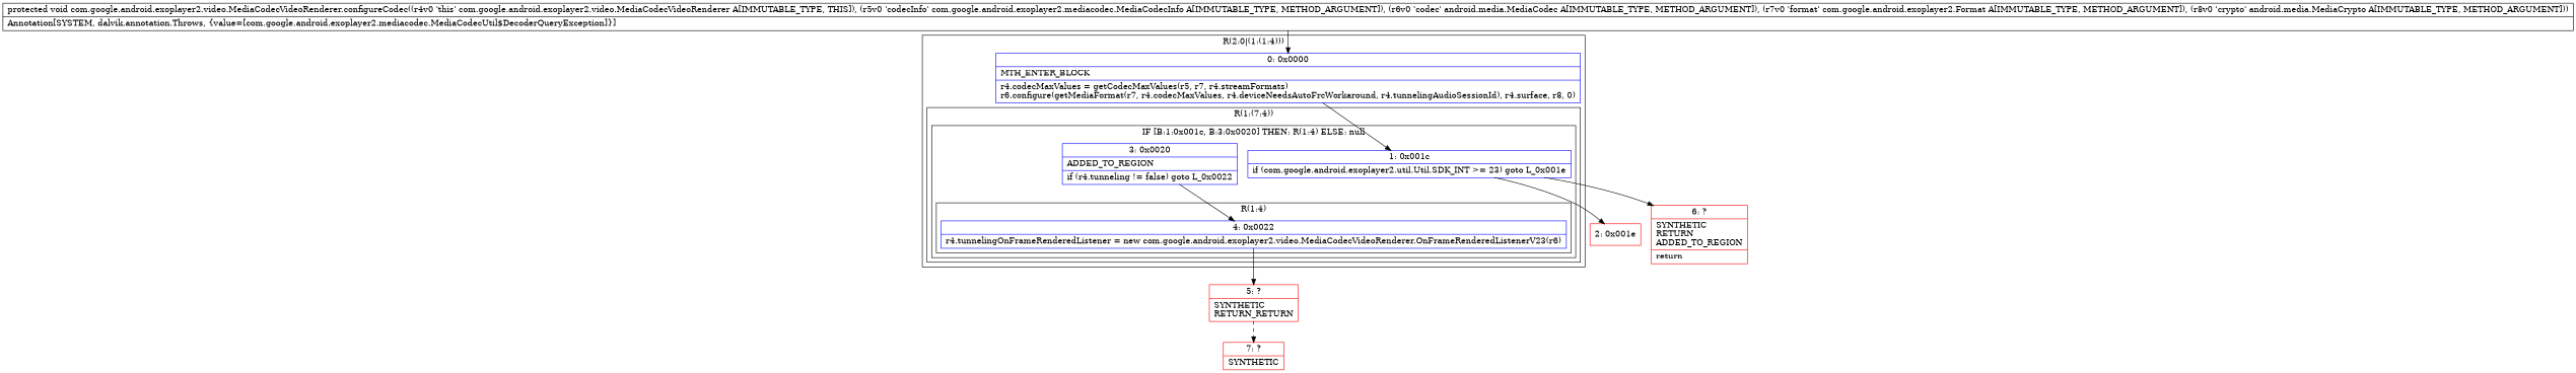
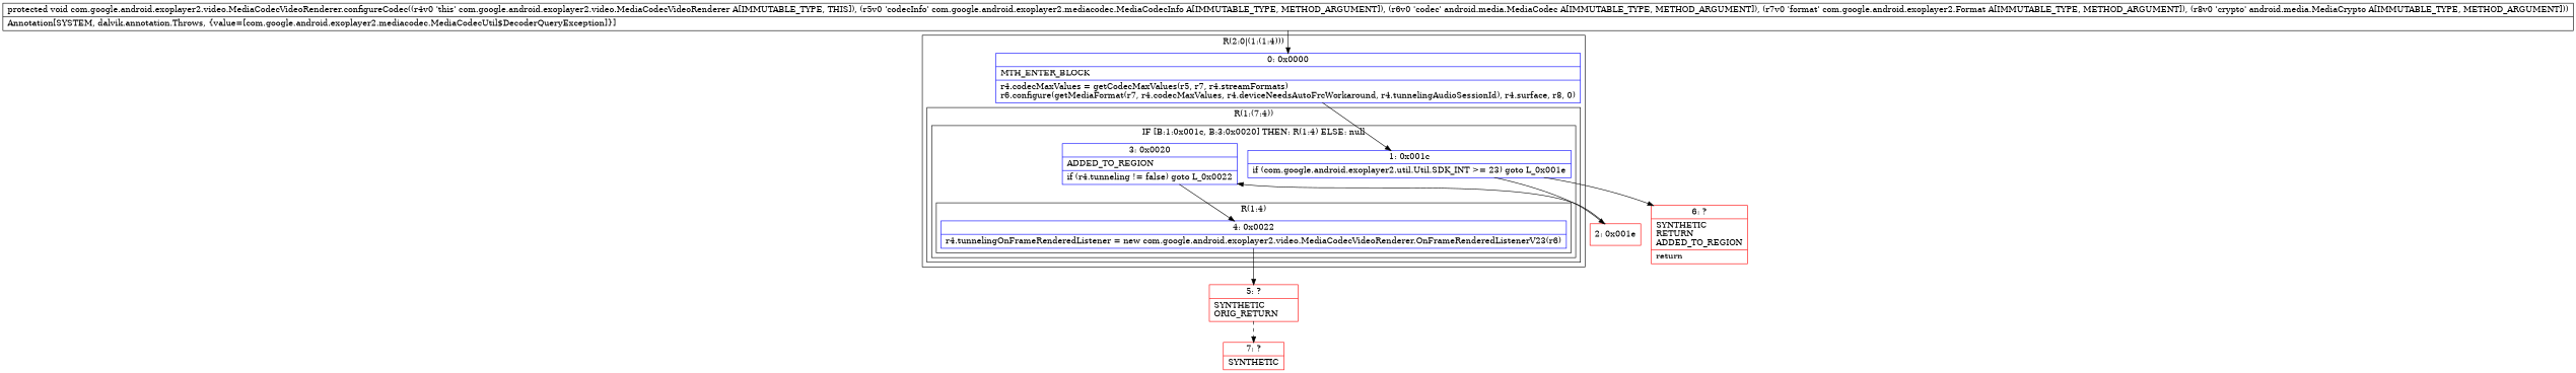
  digraph {
    node [color=blue shape=record]
    n1 [label="{4\:\ 0x0022|r4.tunnelingOnFrameRenderedListener = new com.google.android.exoplayer2.video.MediaCodecVideoRenderer.OnFrameRenderedListenerV23(r6)\l}"]
    n2 [label="{1\:\ 0x001c|if (com.google.android.exoplayer2.util.Util.SDK_INT \>= 23) goto L_0x001e\l}"]
    n3 [label="{3\:\ 0x0020|ADDED_TO_REGION\l|if (r4.tunneling != false) goto L_0x0022\l}"]
    n4 [label="{0\:\ 0x0000|MTH_ENTER_BLOCK\l|r4.codecMaxValues = getCodecMaxValues(r5, r7, r4.streamFormats)\lr6.configure(getMediaFormat(r7, r4.codecMaxValues, r4.deviceNeedsAutoFrcWorkaround, r4.tunnelingAudioSessionId), r4.surface, r8, 0)\l}"]
-   n5 [color=red label="{5\:\ ?|SYNTHETIC\lRETURN_RETURN\l}"]
+   n5 [color=red label="{5\:\ ?|SYNTHETIC\lORIG_RETURN\l}"]
    n6 [color=red label="{2\:\ 0x001e}"]
    n7 [color=red label="{6\:\ ?|SYNTHETIC\lRETURN\lADDED_TO_REGION\l|return\l}"]
    n8 [color=red label="{7\:\ ?|SYNTHETIC\l}"]
    n9 [label="{protected void com.google.android.exoplayer2.video.MediaCodecVideoRenderer.configureCodec((r4v0 'this' com.google.android.exoplayer2.video.MediaCodecVideoRenderer A[IMMUTABLE_TYPE, THIS]), (r5v0 'codecInfo' com.google.android.exoplayer2.mediacodec.MediaCodecInfo A[IMMUTABLE_TYPE, METHOD_ARGUMENT]), (r6v0 'codec' android.media.MediaCodec A[IMMUTABLE_TYPE, METHOD_ARGUMENT]), (r7v0 'format' com.google.android.exoplayer2.Format A[IMMUTABLE_TYPE, METHOD_ARGUMENT]), (r8v0 'crypto' android.media.MediaCrypto A[IMMUTABLE_TYPE, METHOD_ARGUMENT]))  | Annotation[SYSTEM, dalvik.annotation.Throws, \{value=[com.google.android.exoplayer2.mediacodec.MediaCodecUtil$DecoderQueryException]\}]\l}" color=""]
    subgraph cluster_1 {
      label="R(2:0|(1:(1:4)))"
      n4
      subgraph cluster_2 {
        label="R(1:(7:4))"
        subgraph cluster_3 {
          label="IF [B:1:0x001c, B:3:0x0020] THEN: R(1:4) ELSE: null"
          n2
          n3
          subgraph cluster_4 {
            label="R(1:4)"
            n1
          }
        }
      }
    }
    n1 -> n5
    n2 -> n6
    n2 -> n7 [style=solid]
    n3 -> n1
    n4 -> n2
    n5 -> n8 [style=dashed]
+   n6 -> n3
    n9 -> n4
  }
